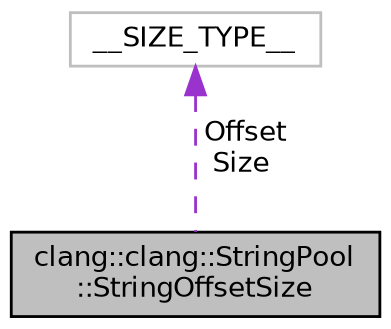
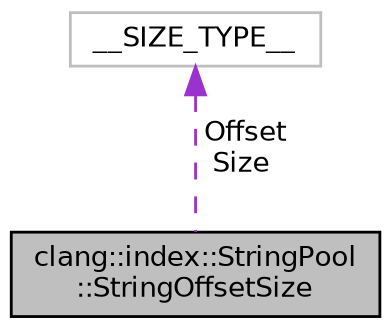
  digraph {
    node [fontname=Helvetica fontsize=10 shape=record]
-   n1 [color=black fillcolor=grey75 fontcolor=black height=0.2 label="clang::clang::StringPool\l::StringOffsetSize" style=filled width=0.4]
+   n1 [color=black fillcolor=grey75 fontcolor=black height=0.2 label="clang::index::StringPool\l::StringOffsetSize" style=filled width=0.4]
    n2 [color=grey75 height=0.2 label=__SIZE_TYPE__ width=0.4]
    n2 -> n1 [color=darkorchid3 dir=back fontname=Helvetica fontsize=10 label=" Offset\nSize" labelfontname=Helvetica labelfontsize=10 style=dashed]
  }
